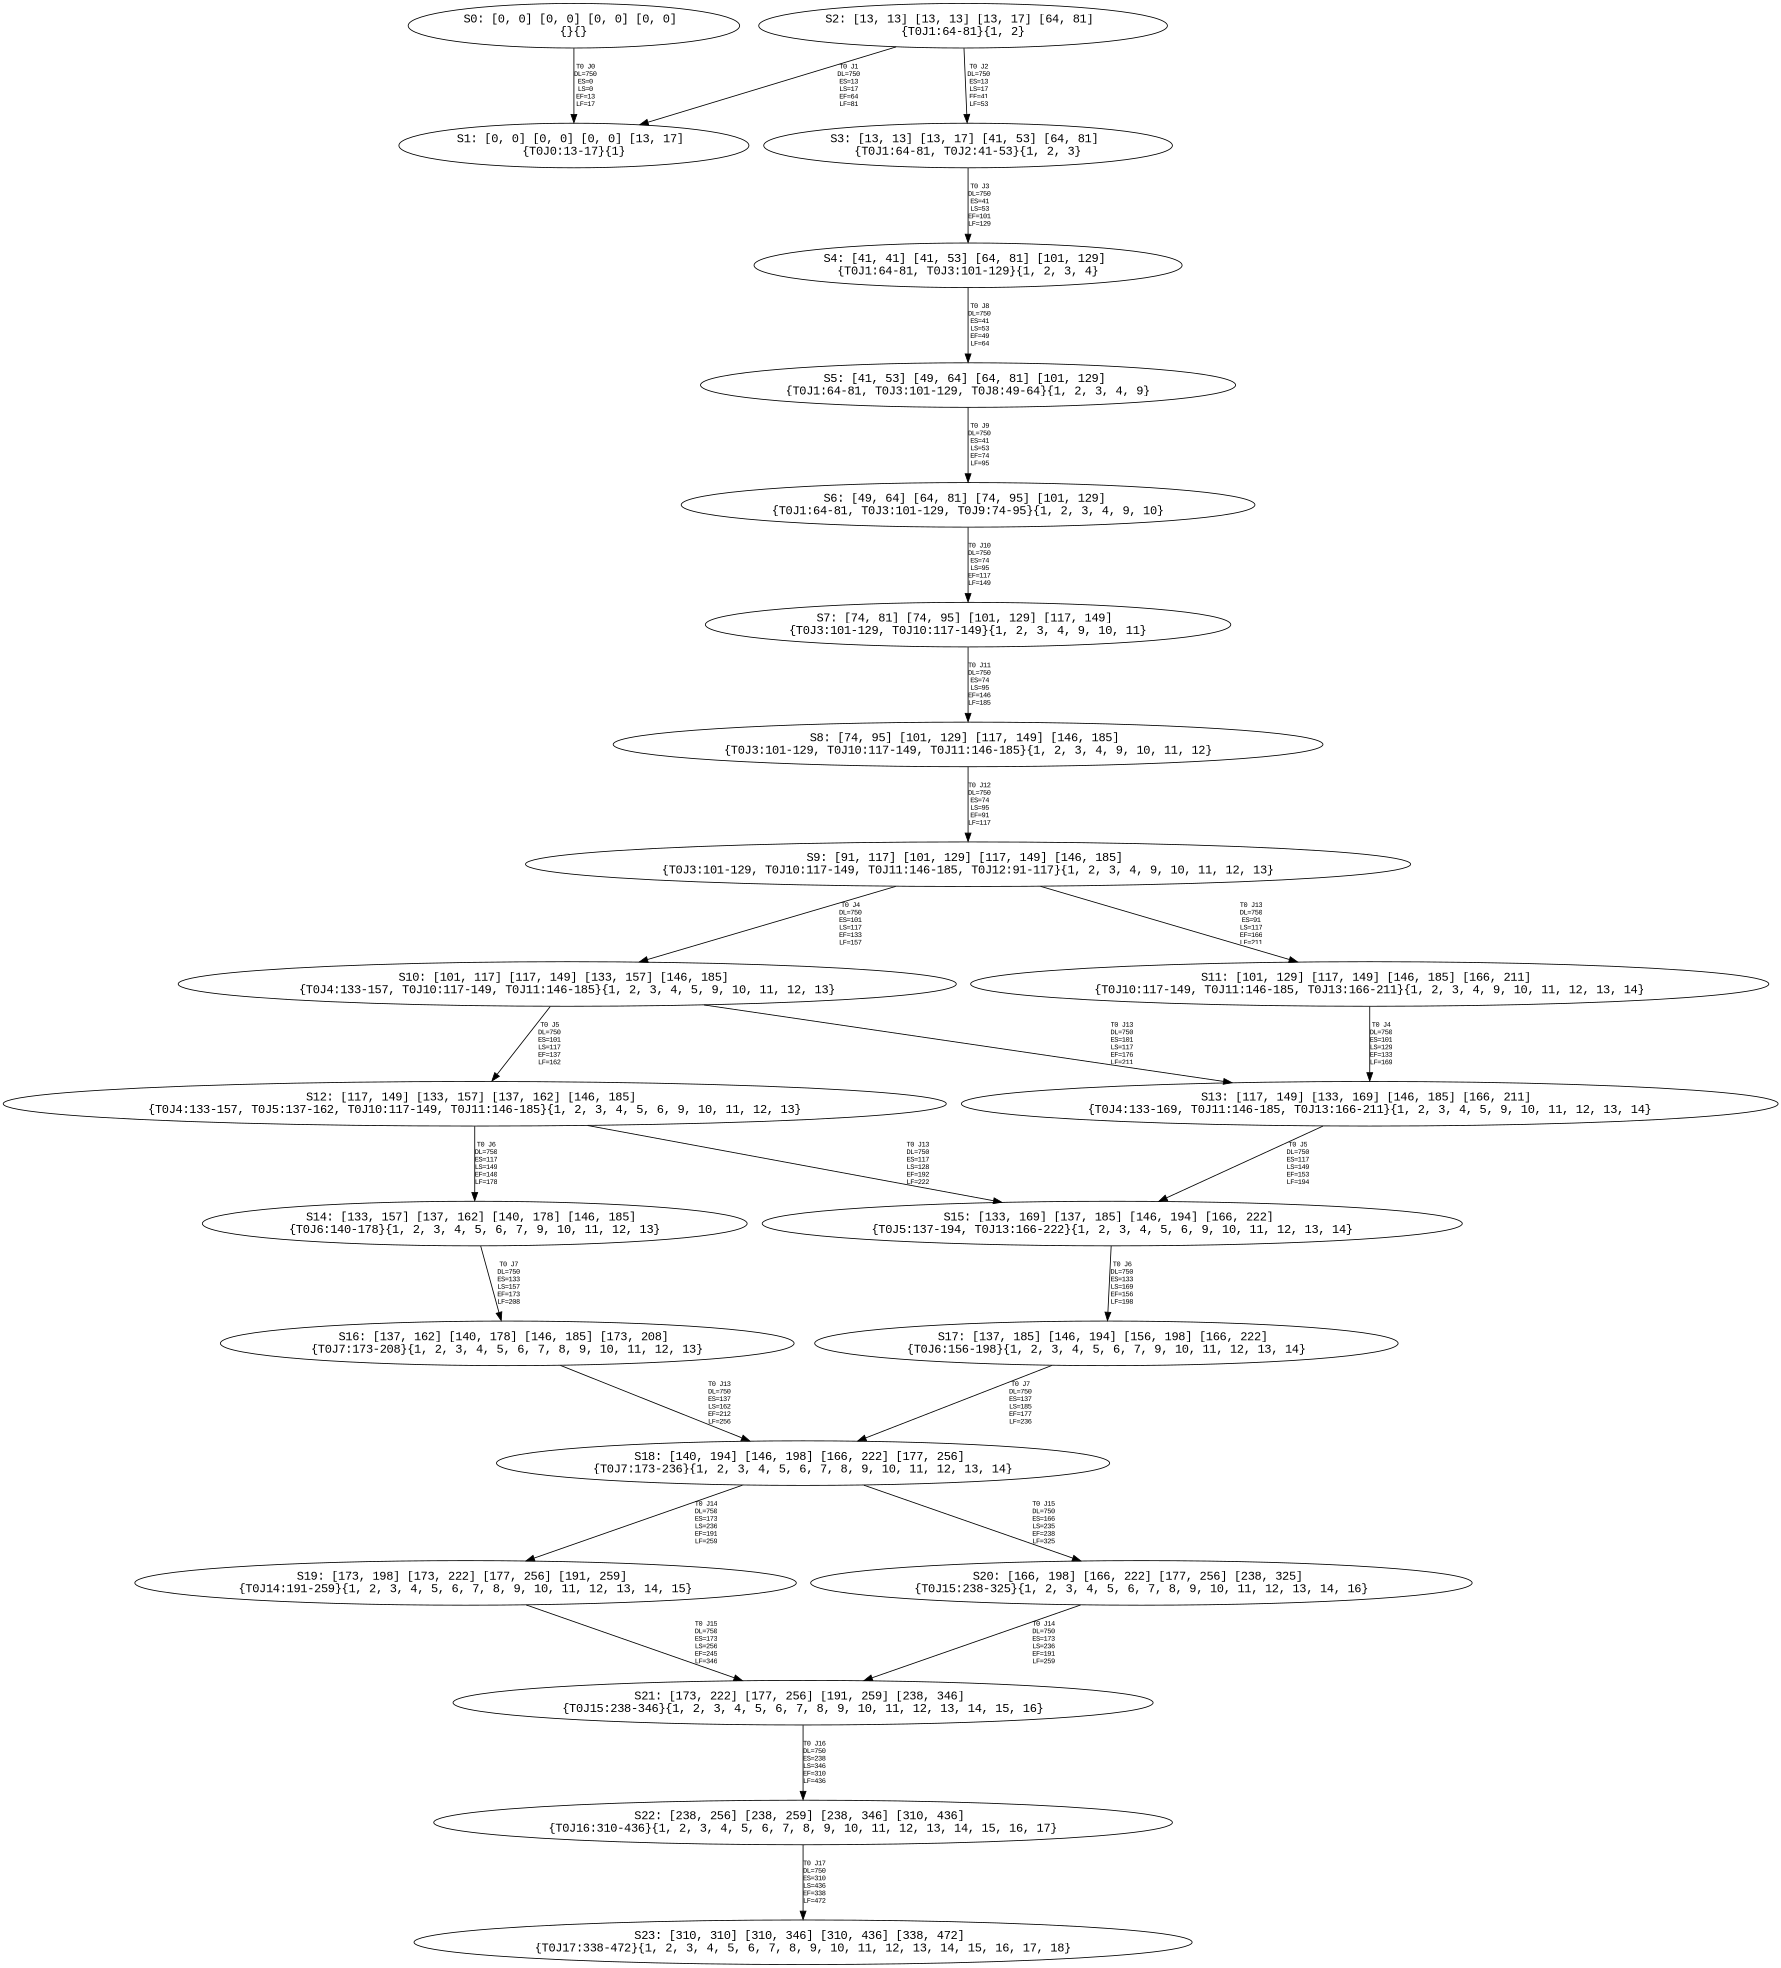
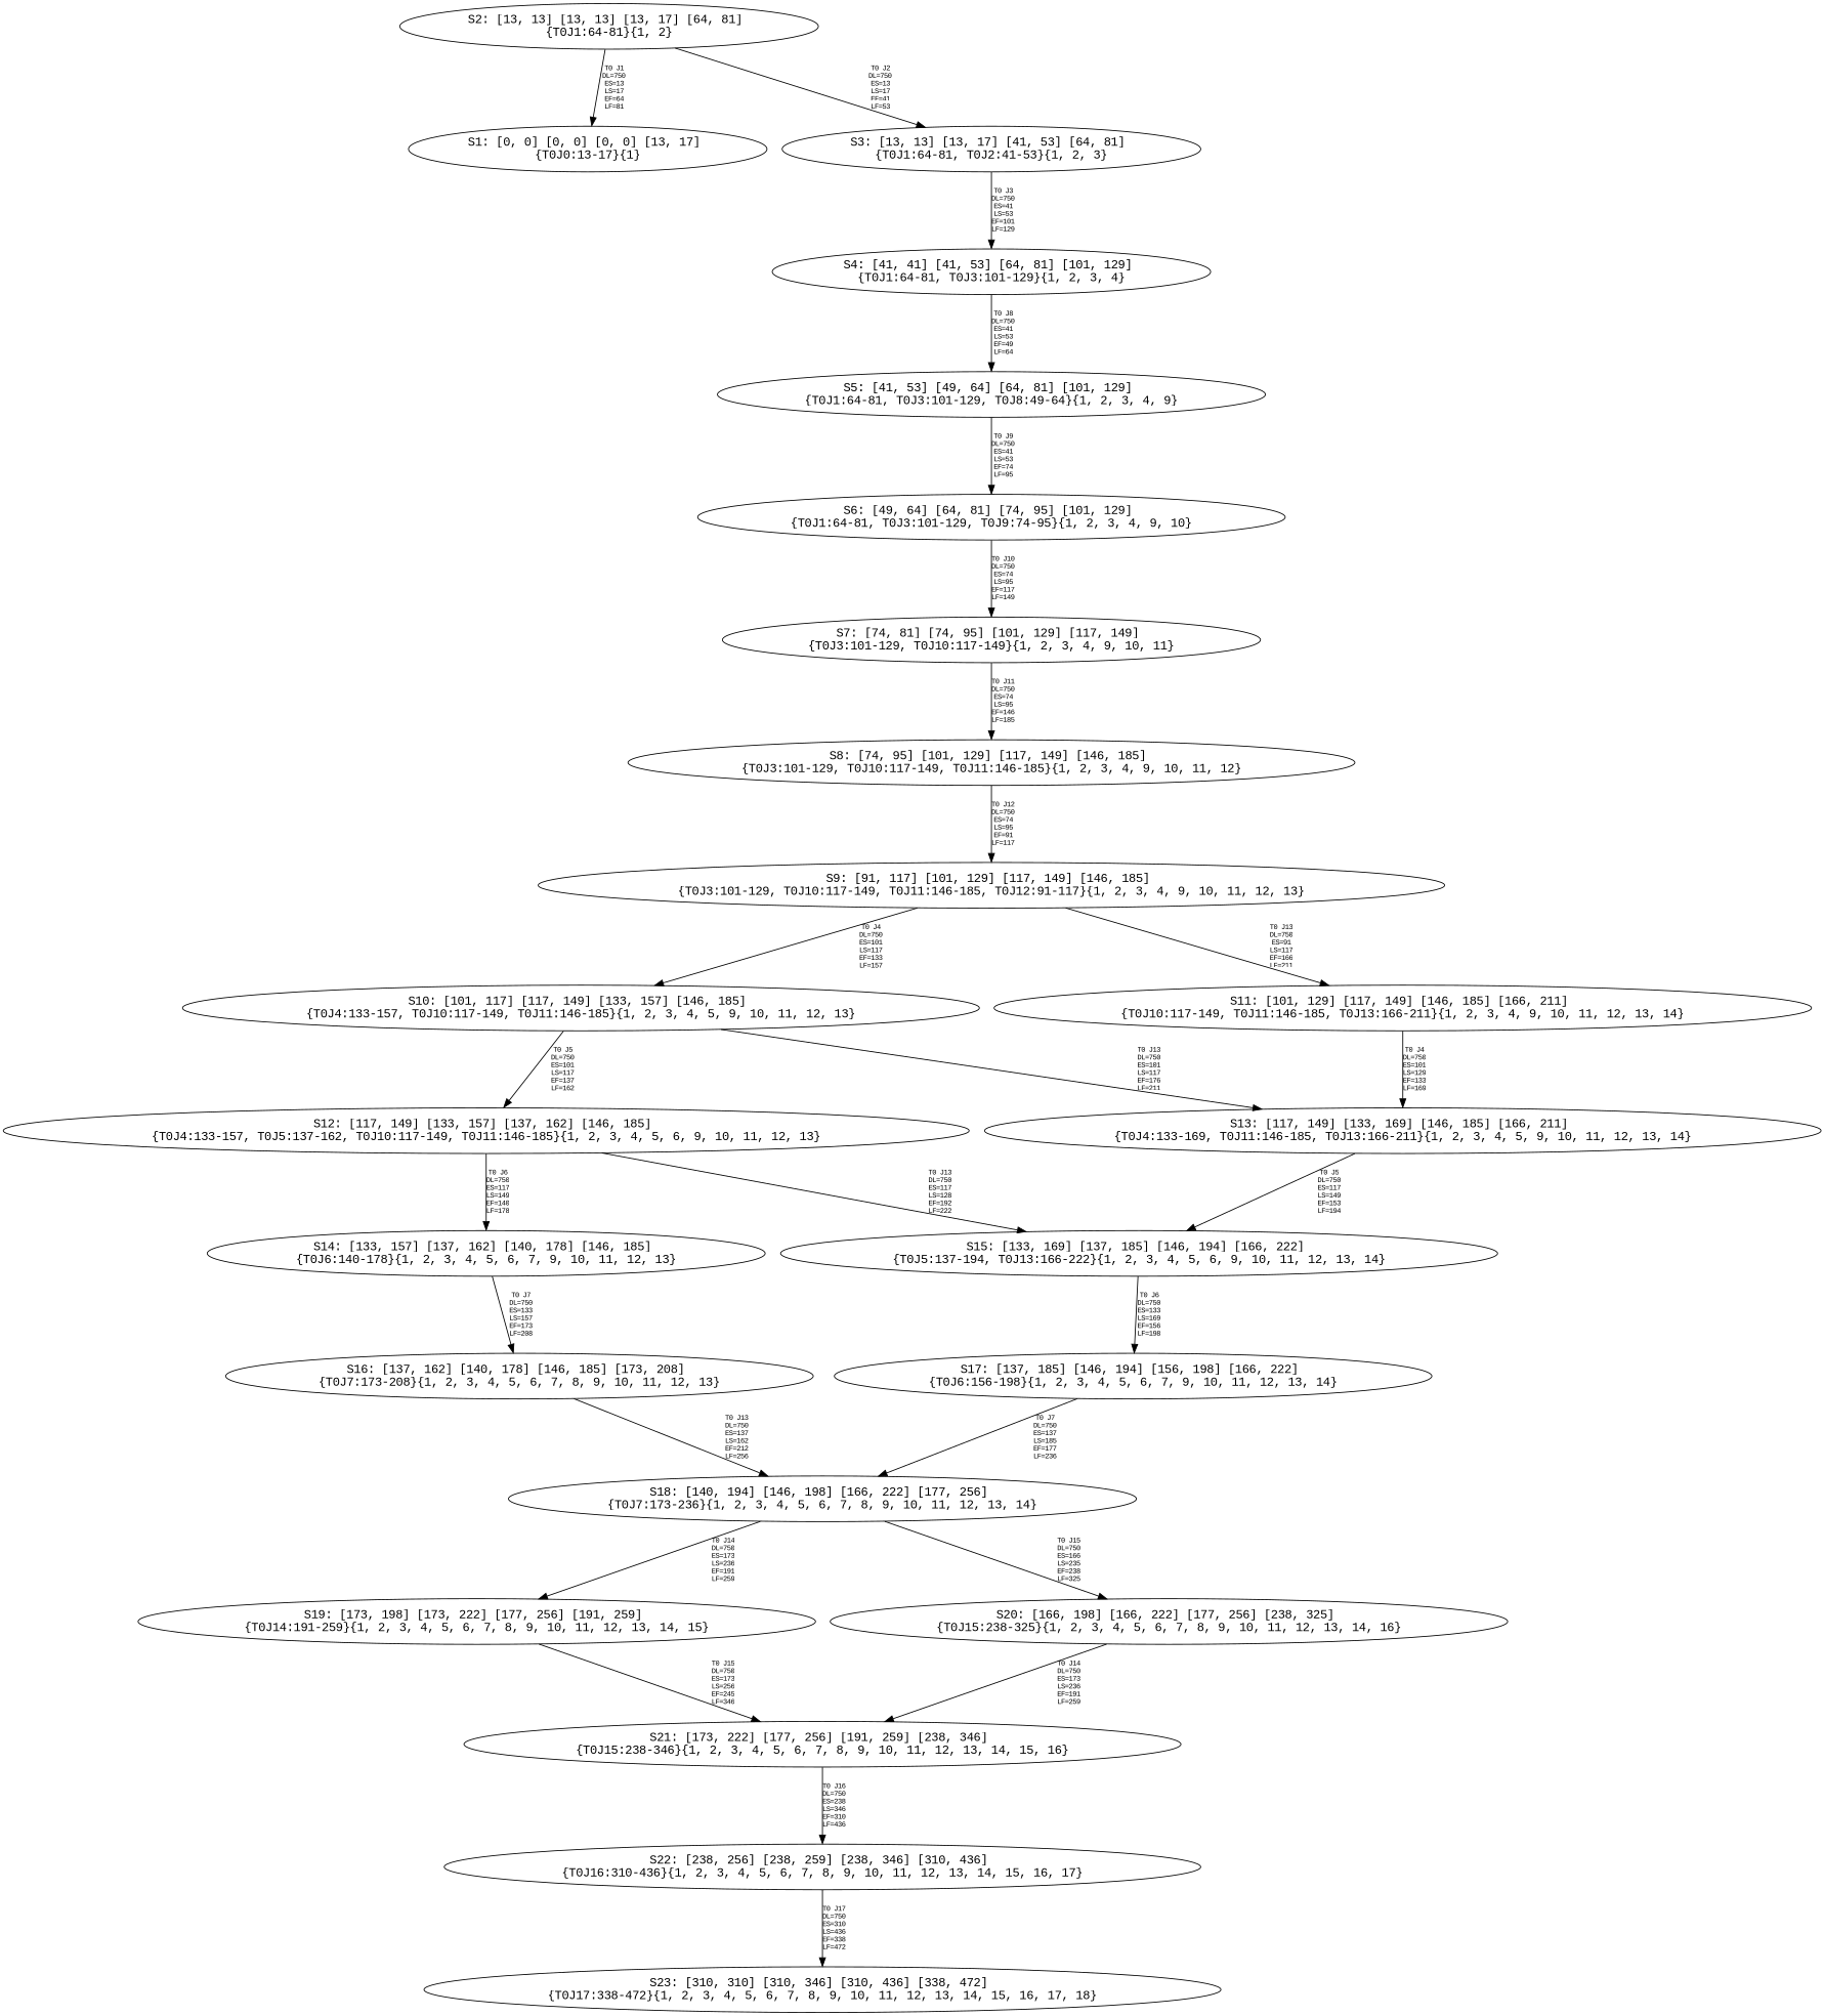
  digraph {
    fontname="Liberation Mono"
    node [fontname="Liberation Mono"]
    edge [fontname="Liberation Mono" fontsize=8]
-   n1 [label="S0: [0, 0] [0, 0] [0, 0] [0, 0] \n{}{}"]
    n2 [label="S1: [0, 0] [0, 0] [0, 0] [13, 17] \n{T0J0:13-17}{1}"]
    n3 [label="S2: [13, 13] [13, 13] [13, 17] [64, 81] \n{T0J1:64-81}{1, 2}"]
    n4 [label="S3: [13, 13] [13, 17] [41, 53] [64, 81] \n{T0J1:64-81, T0J2:41-53}{1, 2, 3}"]
    n5 [label="S4: [41, 41] [41, 53] [64, 81] [101, 129] \n{T0J1:64-81, T0J3:101-129}{1, 2, 3, 4}"]
    n6 [label="S5: [41, 53] [49, 64] [64, 81] [101, 129] \n{T0J1:64-81, T0J3:101-129, T0J8:49-64}{1, 2, 3, 4, 9}"]
    n7 [label="S6: [49, 64] [64, 81] [74, 95] [101, 129] \n{T0J1:64-81, T0J3:101-129, T0J9:74-95}{1, 2, 3, 4, 9, 10}"]
    n8 [label="S7: [74, 81] [74, 95] [101, 129] [117, 149] \n{T0J3:101-129, T0J10:117-149}{1, 2, 3, 4, 9, 10, 11}"]
    n9 [label="S8: [74, 95] [101, 129] [117, 149] [146, 185] \n{T0J3:101-129, T0J10:117-149, T0J11:146-185}{1, 2, 3, 4, 9, 10, 11, 12}"]
    n10 [label="S9: [91, 117] [101, 129] [117, 149] [146, 185] \n{T0J3:101-129, T0J10:117-149, T0J11:146-185, T0J12:91-117}{1, 2, 3, 4, 9, 10, 11, 12, 13}"]
    n11 [label="S10: [101, 117] [117, 149] [133, 157] [146, 185] \n{T0J4:133-157, T0J10:117-149, T0J11:146-185}{1, 2, 3, 4, 5, 9, 10, 11, 12, 13}"]
    n12 [label="S11: [101, 129] [117, 149] [146, 185] [166, 211] \n{T0J10:117-149, T0J11:146-185, T0J13:166-211}{1, 2, 3, 4, 9, 10, 11, 12, 13, 14}"]
    n13 [label="S12: [117, 149] [133, 157] [137, 162] [146, 185] \n{T0J4:133-157, T0J5:137-162, T0J10:117-149, T0J11:146-185}{1, 2, 3, 4, 5, 6, 9, 10, 11, 12, 13}"]
    n14 [label="S13: [117, 149] [133, 169] [146, 185] [166, 211] \n{T0J4:133-169, T0J11:146-185, T0J13:166-211}{1, 2, 3, 4, 5, 9, 10, 11, 12, 13, 14}"]
    n15 [label="S14: [133, 157] [137, 162] [140, 178] [146, 185] \n{T0J6:140-178}{1, 2, 3, 4, 5, 6, 7, 9, 10, 11, 12, 13}"]
    n16 [label="S15: [133, 169] [137, 185] [146, 194] [166, 222] \n{T0J5:137-194, T0J13:166-222}{1, 2, 3, 4, 5, 6, 9, 10, 11, 12, 13, 14}"]
    n17 [label="S16: [137, 162] [140, 178] [146, 185] [173, 208] \n{T0J7:173-208}{1, 2, 3, 4, 5, 6, 7, 8, 9, 10, 11, 12, 13}"]
    n18 [label="S17: [137, 185] [146, 194] [156, 198] [166, 222] \n{T0J6:156-198}{1, 2, 3, 4, 5, 6, 7, 9, 10, 11, 12, 13, 14}"]
    n19 [label="S18: [140, 194] [146, 198] [166, 222] [177, 256] \n{T0J7:173-236}{1, 2, 3, 4, 5, 6, 7, 8, 9, 10, 11, 12, 13, 14}"]
    n20 [label="S19: [173, 198] [173, 222] [177, 256] [191, 259] \n{T0J14:191-259}{1, 2, 3, 4, 5, 6, 7, 8, 9, 10, 11, 12, 13, 14, 15}"]
    n21 [label="S20: [166, 198] [166, 222] [177, 256] [238, 325] \n{T0J15:238-325}{1, 2, 3, 4, 5, 6, 7, 8, 9, 10, 11, 12, 13, 14, 16}"]
    n22 [label="S21: [173, 222] [177, 256] [191, 259] [238, 346] \n{T0J15:238-346}{1, 2, 3, 4, 5, 6, 7, 8, 9, 10, 11, 12, 13, 14, 15, 16}"]
    n23 [label="S22: [238, 256] [238, 259] [238, 346] [310, 436] \n{T0J16:310-436}{1, 2, 3, 4, 5, 6, 7, 8, 9, 10, 11, 12, 13, 14, 15, 16, 17}"]
    n24 [label="S23: [310, 310] [310, 346] [310, 436] [338, 472] \n{T0J17:338-472}{1, 2, 3, 4, 5, 6, 7, 8, 9, 10, 11, 12, 13, 14, 15, 16, 17, 18}"]
-   n1 -> n2 [label="T0 J0\nDL=750\nES=0\nLS=0\nEF=13\nLF=17"]
    n3 -> n2 [label="T0 J1\nDL=750\nES=13\nLS=17\nEF=64\nLF=81"]
    n3 -> n4 [label="T0 J2\nDL=750\nES=13\nLS=17\nEF=41\nLF=53"]
    n4 -> n5 [label="T0 J3\nDL=750\nES=41\nLS=53\nEF=101\nLF=129"]
    n5 -> n6 [label="T0 J8\nDL=750\nES=41\nLS=53\nEF=49\nLF=64"]
    n6 -> n7 [label="T0 J9\nDL=750\nES=41\nLS=53\nEF=74\nLF=95"]
    n7 -> n8 [label="T0 J10\nDL=750\nES=74\nLS=95\nEF=117\nLF=149"]
    n8 -> n9 [label="T0 J11\nDL=750\nES=74\nLS=95\nEF=146\nLF=185"]
    n9 -> n10 [label="T0 J12\nDL=750\nES=74\nLS=95\nEF=91\nLF=117"]
    n10 -> n11 [label="T0 J4\nDL=750\nES=101\nLS=117\nEF=133\nLF=157"]
    n10 -> n12 [label="T0 J13\nDL=750\nES=91\nLS=117\nEF=166\nLF=211"]
    n11 -> n13 [label="T0 J5\nDL=750\nES=101\nLS=117\nEF=137\nLF=162"]
    n11 -> n14 [label="T0 J13\nDL=750\nES=101\nLS=117\nEF=176\nLF=211"]
    n12 -> n14 [label="T0 J4\nDL=750\nES=101\nLS=129\nEF=133\nLF=169"]
    n13 -> n15 [label="T0 J6\nDL=750\nES=117\nLS=149\nEF=140\nLF=178"]
    n13 -> n16 [label="T0 J13\nDL=750\nES=117\nLS=128\nEF=192\nLF=222"]
    n14 -> n16 [label="T0 J5\nDL=750\nES=117\nLS=149\nEF=153\nLF=194"]
    n15 -> n17 [label="T0 J7\nDL=750\nES=133\nLS=157\nEF=173\nLF=208"]
    n16 -> n18 [label="T0 J6\nDL=750\nES=133\nLS=169\nEF=156\nLF=198"]
    n17 -> n19 [label="T0 J13\nDL=750\nES=137\nLS=162\nEF=212\nLF=256"]
    n18 -> n19 [label="T0 J7\nDL=750\nES=137\nLS=185\nEF=177\nLF=236"]
    n19 -> n20 [label="T0 J14\nDL=750\nES=173\nLS=236\nEF=191\nLF=259"]
    n19 -> n21 [label="T0 J15\nDL=750\nES=166\nLS=235\nEF=238\nLF=325"]
    n20 -> n22 [label="T0 J15\nDL=750\nES=173\nLS=256\nEF=245\nLF=346"]
    n21 -> n22 [label="T0 J14\nDL=750\nES=173\nLS=236\nEF=191\nLF=259"]
    n22 -> n23 [label="T0 J16\nDL=750\nES=238\nLS=346\nEF=310\nLF=436"]
    n23 -> n24 [label="T0 J17\nDL=750\nES=310\nLS=436\nEF=338\nLF=472"]
  }
